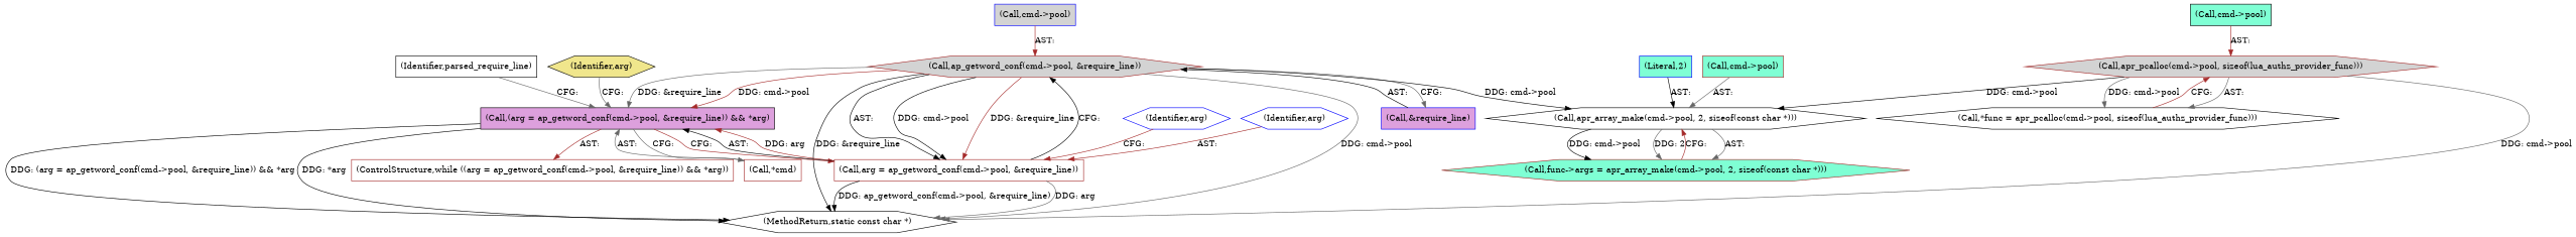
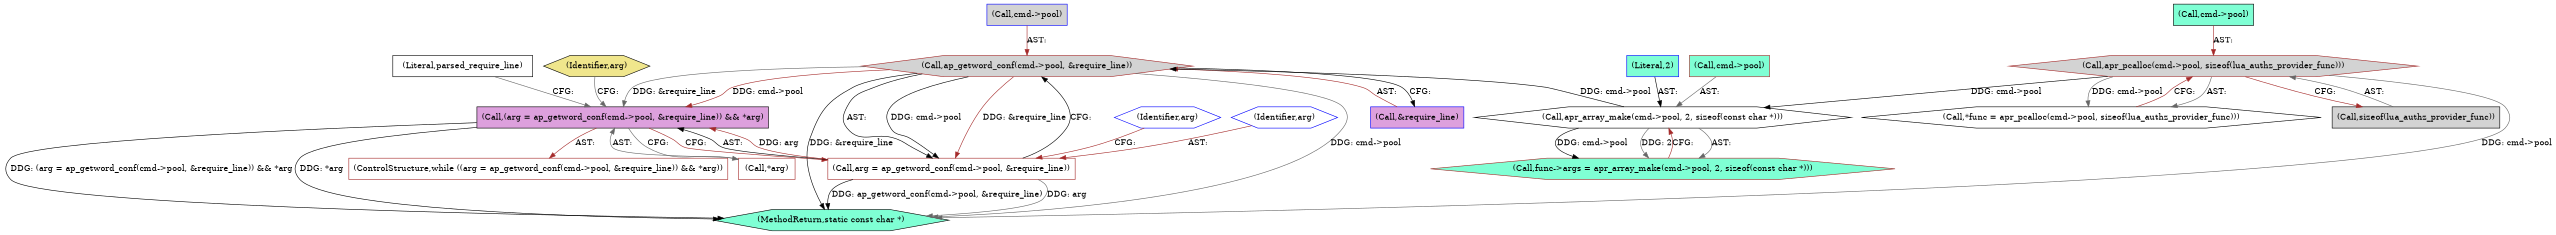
  digraph {
    node [color=black fillcolor=white shape=box style=filled]
    edge [color=gray40]
    n1 [color=brown fillcolor=lightgrey label="(Call,ap_getword_conf(cmd->pool, &require_line))" shape=hexagon]
    n2 [fillcolor=plum label="(Call,(arg = ap_getword_conf(cmd->pool, &require_line)) && *arg)"]
    n3 [color=brown label="(Call,arg = ap_getword_conf(cmd->pool, &require_line))"]
-   n4 [label="(MethodReturn,static const char *)" shape=hexagon]
+   n4 [fillcolor=aquamarine label="(MethodReturn,static const char *)" shape=hexagon]
    n5 [color=blue fillcolor=plum label="(Call,&require_line)"]
    n6 [color=brown label="(ControlStructure,while ((arg = ap_getword_conf(cmd->pool, &require_line)) && *arg))"]
-   n7 [color=brown label="(Call,*cmd)"]
+   n7 [color=brown label="(Call,*arg)"]
    n8 [label="(Call,apr_array_make(cmd->pool, 2, sizeof(const char *)))" shape=hexagon]
    n9 [color=brown fillcolor=aquamarine label="(Call,func->args = apr_array_make(cmd->pool, 2, sizeof(const char *)))" shape=hexagon]
    n10 [color=brown fillcolor=lightgrey label="(Call,apr_pcalloc(cmd->pool, sizeof(lua_authz_provider_func)))" shape=hexagon]
+   n11 [fillcolor=lightgrey label="(Call,sizeof(lua_authz_provider_func))"]
    n12 [label="(Call,*func = apr_pcalloc(cmd->pool, sizeof(lua_authz_provider_func)))" shape=hexagon]
    n13 [color=blue label="(Identifier,arg)" shape=hexagon]
    n14 [color=brown fillcolor=aquamarine label="(Call,cmd->pool)"]
    n15 [color=blue fillcolor=aquamarine label="(Literal,2)"]
-   n16 [label="(Identifier,parsed_require_line)"]
+   n16 [label="(Literal,parsed_require_line)"]
    n17 [fillcolor=aquamarine label="(Call,cmd->pool)"]
    n18 [fillcolor=khaki label="(Identifier,arg)" shape=hexagon]
    n19 [color=blue fillcolor=lightgrey label="(Call,cmd->pool)"]
    n20 [color=blue label="(Identifier,arg)" shape=hexagon]
    n1 -> n2 [color=brown label="DDG: cmd->pool"]
    n1 -> n2 [label="DDG: &require_line"]
    n1 -> n3 [color=black label="AST: "]
    n1 -> n3 [color=black label="DDG: cmd->pool"]
    n1 -> n3 [color=brown label="DDG: &require_line"]
    n1 -> n4 [label="DDG: cmd->pool"]
    n1 -> n4 [color=black label="DDG: &require_line"]
-   n1 -> n5 [label="CFG: "]
+   n1 -> n5 [color=black label="CFG: "]
    n2 -> n3 [color=brown label="CFG: "]
    n2 -> n4 [color=black label="DDG: *arg"]
    n2 -> n4 [color=black label="DDG: (arg = ap_getword_conf(cmd->pool, &require_line)) && *arg"]
    n2 -> n6 [color=brown label="AST: "]
    n2 -> n7 [label="CFG: "]
    n3 -> n1 [color=black label="CFG: "]
    n3 -> n2 [color=black label="AST: "]
    n3 -> n2 [color=brown label="DDG: arg"]
    n3 -> n4 [color=black label="DDG: ap_getword_conf(cmd->pool, &require_line)"]
    n3 -> n4 [label="DDG: arg"]
-   n5 -> n1 [color=black label="AST: "]
+   n5 -> n1 [color=brown label="AST: "]
    n7 -> n2 [label="AST: "]
-   n1 -> n8 [color=black label="DDG: cmd->pool"]
+   n8 -> n1 [color=black label="DDG: cmd->pool"]
    n8 -> n9 [label="AST: "]
    n8 -> n9 [color=black label="DDG: cmd->pool"]
    n8 -> n9 [label="DDG: 2"]
    n9 -> n8 [color=brown label="CFG: "]
    n10 -> n4 [label="DDG: cmd->pool"]
    n10 -> n8 [color=black label="DDG: cmd->pool"]
+   n10 -> n11 [color=brown label="CFG: "]
    n10 -> n12 [label="AST: "]
    n10 -> n12 [label="DDG: cmd->pool"]
+   n11 -> n10 [label="AST: "]
    n12 -> n10 [color=brown label="CFG: "]
    n13 -> n3 [color=brown label="CFG: "]
    n14 -> n8 [label="AST: "]
    n15 -> n8 [color=black label="AST: "]
    n16 -> n2 [label="CFG: "]
    n17 -> n10 [color=brown label="AST: "]
    n18 -> n2 [label="CFG: "]
    n19 -> n1 [color=brown label="AST: "]
    n20 -> n3 [color=brown label="AST: "]
  }
